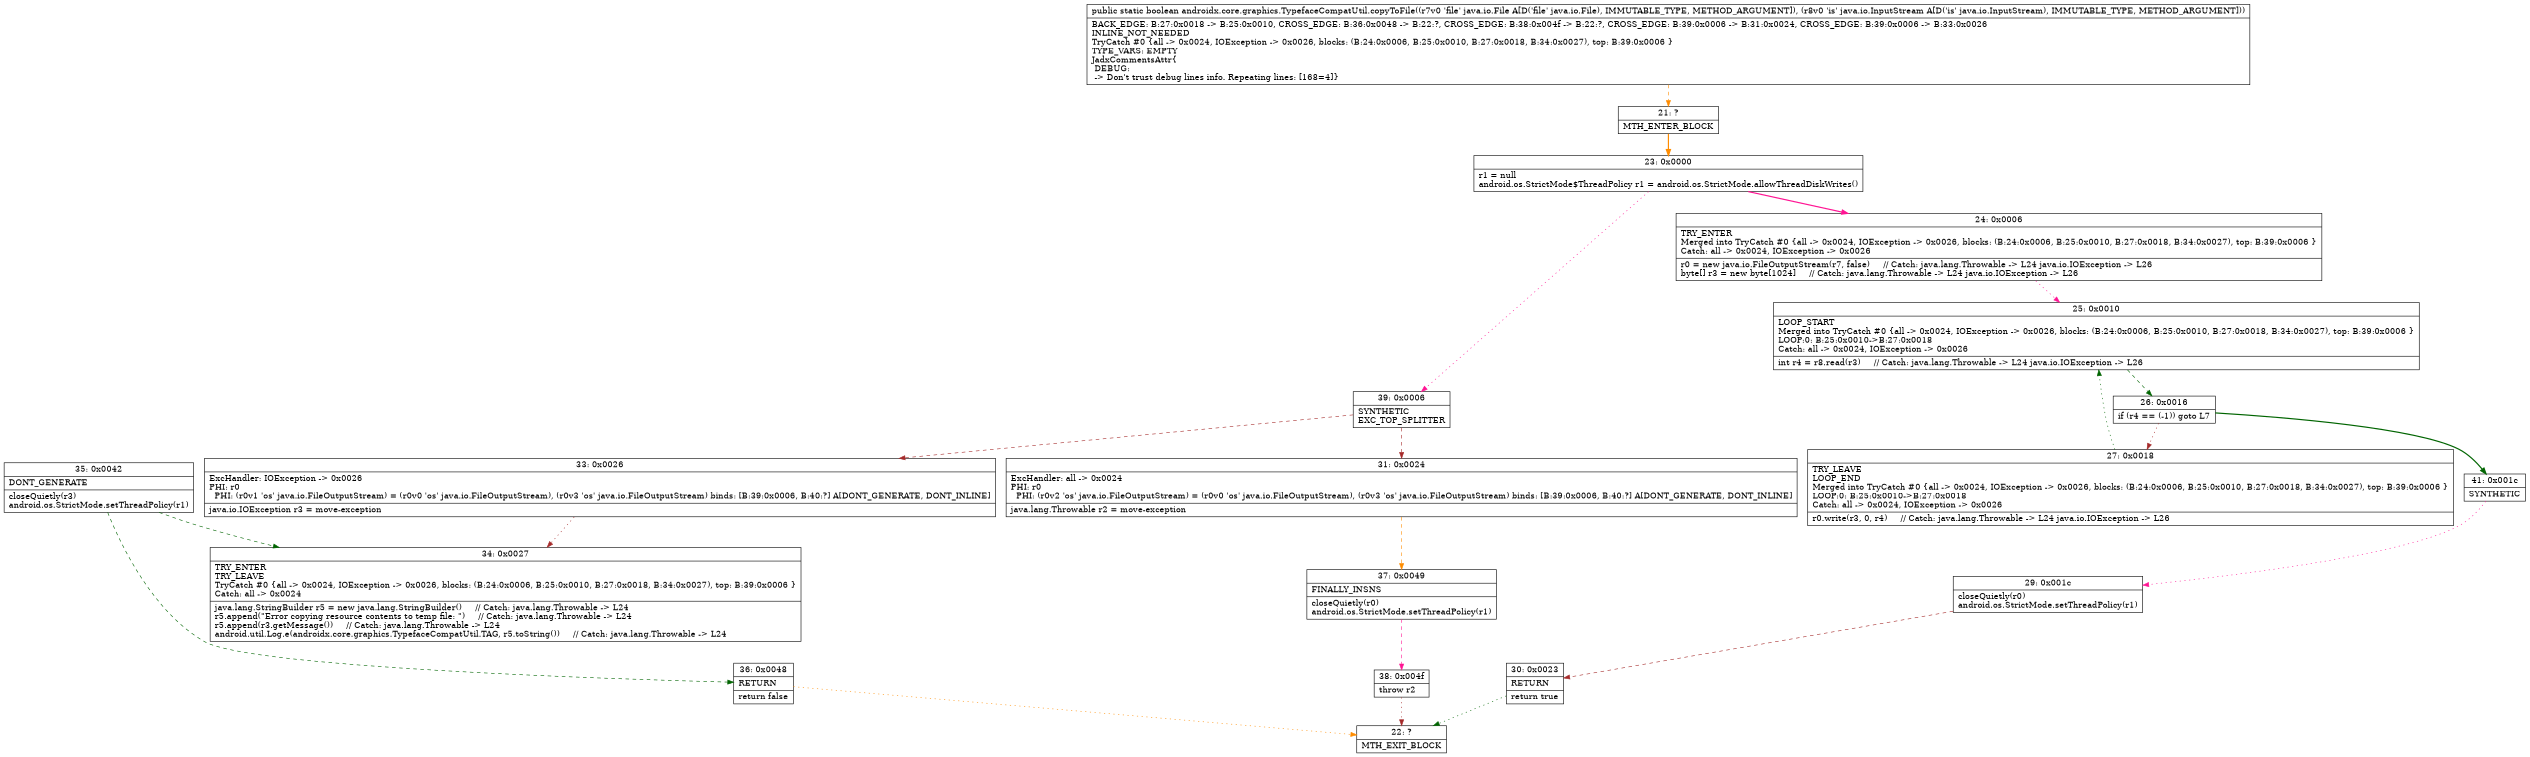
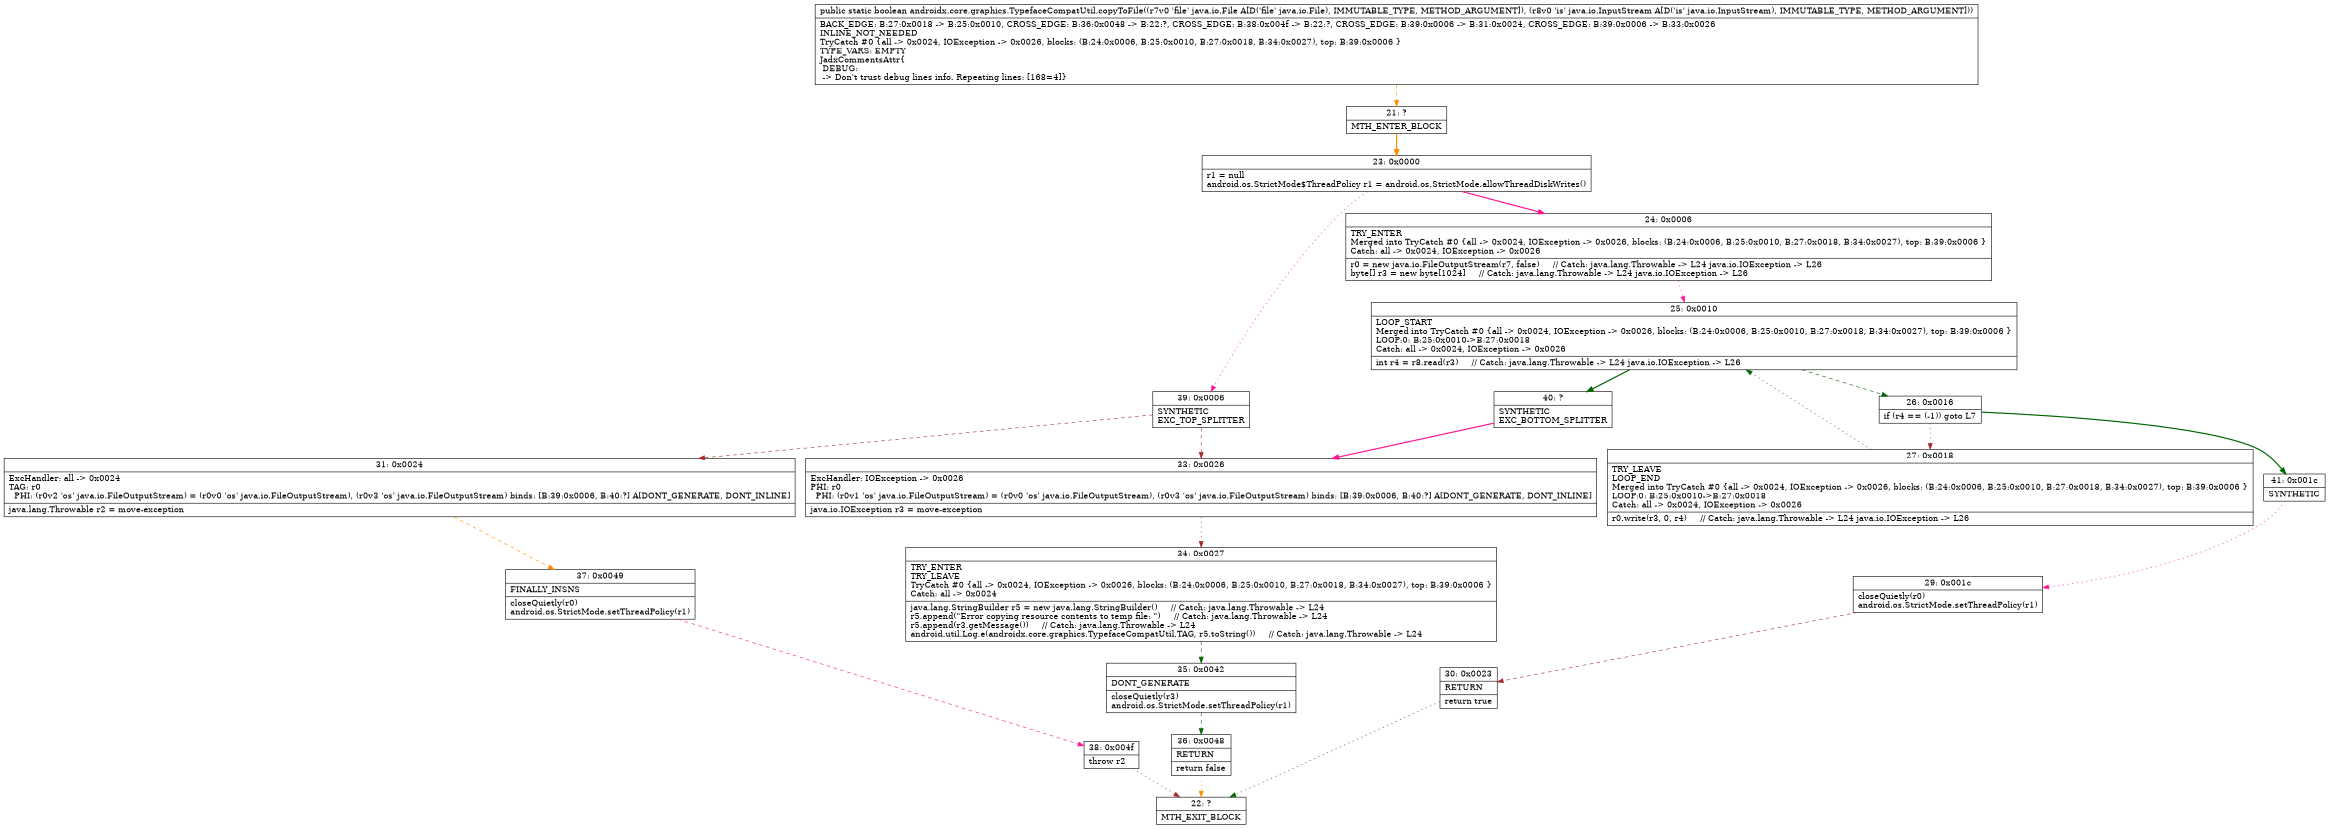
  digraph {
    node [shape=record]
    edge [color=darkgreen style=dotted]
    n1 [label="{21\:\ ?|MTH_ENTER_BLOCK\l}"]
    n2 [label="{23\:\ 0x0000|r1 = null\landroid.os.StrictMode$ThreadPolicy r1 = android.os.StrictMode.allowThreadDiskWrites()\l}"]
    n3 [label="{39\:\ 0x0006|SYNTHETIC\lEXC_TOP_SPLITTER\l}"]
    n4 [label="{24\:\ 0x0006|TRY_ENTER\lMerged into TryCatch #0 \{all \-\> 0x0024, IOException \-\> 0x0026, blocks: (B:24:0x0006, B:25:0x0010, B:27:0x0018, B:34:0x0027), top: B:39:0x0006 \}\lCatch: all \-\> 0x0024, IOException \-\> 0x0026\l|r0 = new java.io.FileOutputStream(r7, false)     \/\/ Catch: java.lang.Throwable \-\> L24 java.io.IOException \-\> L26\lbyte[] r3 = new byte[1024]     \/\/ Catch: java.lang.Throwable \-\> L24 java.io.IOException \-\> L26\l}"]
-   n5 [label="{31\:\ 0x0024|ExcHandler: all \-\> 0x0024\lPHI: r0 \l  PHI: (r0v2 'os' java.io.FileOutputStream) = (r0v0 'os' java.io.FileOutputStream), (r0v3 'os' java.io.FileOutputStream) binds: [B:39:0x0006, B:40:?] A[DONT_GENERATE, DONT_INLINE]\l|java.lang.Throwable r2 = move\-exception\l}"]
+   n5 [label="{31\:\ 0x0024|ExcHandler: all \-\> 0x0024\lTAG: r0 \l  PHI: (r0v2 'os' java.io.FileOutputStream) = (r0v0 'os' java.io.FileOutputStream), (r0v3 'os' java.io.FileOutputStream) binds: [B:39:0x0006, B:40:?] A[DONT_GENERATE, DONT_INLINE]\l|java.lang.Throwable r2 = move\-exception\l}"]
    n6 [label="{33\:\ 0x0026|ExcHandler: IOException \-\> 0x0026\lPHI: r0 \l  PHI: (r0v1 'os' java.io.FileOutputStream) = (r0v0 'os' java.io.FileOutputStream), (r0v3 'os' java.io.FileOutputStream) binds: [B:39:0x0006, B:40:?] A[DONT_GENERATE, DONT_INLINE]\l|java.io.IOException r3 = move\-exception\l}"]
    n7 [label="{25\:\ 0x0010|LOOP_START\lMerged into TryCatch #0 \{all \-\> 0x0024, IOException \-\> 0x0026, blocks: (B:24:0x0006, B:25:0x0010, B:27:0x0018, B:34:0x0027), top: B:39:0x0006 \}\lLOOP:0: B:25:0x0010\-\>B:27:0x0018\lCatch: all \-\> 0x0024, IOException \-\> 0x0026\l|int r4 = r8.read(r3)     \/\/ Catch: java.lang.Throwable \-\> L24 java.io.IOException \-\> L26\l}"]
    n8 [label="{37\:\ 0x0049|FINALLY_INSNS\l|closeQuietly(r0)\landroid.os.StrictMode.setThreadPolicy(r1)\l}"]
    n9 [label="{34\:\ 0x0027|TRY_ENTER\lTRY_LEAVE\lTryCatch #0 \{all \-\> 0x0024, IOException \-\> 0x0026, blocks: (B:24:0x0006, B:25:0x0010, B:27:0x0018, B:34:0x0027), top: B:39:0x0006 \}\lCatch: all \-\> 0x0024\l|java.lang.StringBuilder r5 = new java.lang.StringBuilder()     \/\/ Catch: java.lang.Throwable \-\> L24\lr5.append(\"Error copying resource contents to temp file: \")     \/\/ Catch: java.lang.Throwable \-\> L24\lr5.append(r3.getMessage())     \/\/ Catch: java.lang.Throwable \-\> L24\landroid.util.Log.e(androidx.core.graphics.TypefaceCompatUtil.TAG, r5.toString())     \/\/ Catch: java.lang.Throwable \-\> L24\l}"]
    n10 [label="{26\:\ 0x0016|if (r4 == (\-1)) goto L7\l}"]
+   n11 [label="{40\:\ ?|SYNTHETIC\lEXC_BOTTOM_SPLITTER\l}"]
    n12 [label="{27\:\ 0x0018|TRY_LEAVE\lLOOP_END\lMerged into TryCatch #0 \{all \-\> 0x0024, IOException \-\> 0x0026, blocks: (B:24:0x0006, B:25:0x0010, B:27:0x0018, B:34:0x0027), top: B:39:0x0006 \}\lLOOP:0: B:25:0x0010\-\>B:27:0x0018\lCatch: all \-\> 0x0024, IOException \-\> 0x0026\l|r0.write(r3, 0, r4)     \/\/ Catch: java.lang.Throwable \-\> L24 java.io.IOException \-\> L26\l}"]
    n13 [label="{41\:\ 0x001c|SYNTHETIC\l}"]
    n14 [label="{29\:\ 0x001c|closeQuietly(r0)\landroid.os.StrictMode.setThreadPolicy(r1)\l}"]
    n15 [label="{30\:\ 0x0023|RETURN\l|return true\l}"]
    n16 [label="{22\:\ ?|MTH_EXIT_BLOCK\l}"]
    n17 [label="{38\:\ 0x004f|throw r2\l}"]
    n18 [label="{35\:\ 0x0042|DONT_GENERATE\l|closeQuietly(r3)\landroid.os.StrictMode.setThreadPolicy(r1)\l}"]
    n19 [label="{36\:\ 0x0048|RETURN\l|return false\l}"]
    n20 [label="{public static boolean androidx.core.graphics.TypefaceCompatUtil.copyToFile((r7v0 'file' java.io.File A[D('file' java.io.File), IMMUTABLE_TYPE, METHOD_ARGUMENT]), (r8v0 'is' java.io.InputStream A[D('is' java.io.InputStream), IMMUTABLE_TYPE, METHOD_ARGUMENT]))  | BACK_EDGE: B:27:0x0018 \-\> B:25:0x0010, CROSS_EDGE: B:36:0x0048 \-\> B:22:?, CROSS_EDGE: B:38:0x004f \-\> B:22:?, CROSS_EDGE: B:39:0x0006 \-\> B:31:0x0024, CROSS_EDGE: B:39:0x0006 \-\> B:33:0x0026\lINLINE_NOT_NEEDED\lTryCatch #0 \{all \-\> 0x0024, IOException \-\> 0x0026, blocks: (B:24:0x0006, B:25:0x0010, B:27:0x0018, B:34:0x0027), top: B:39:0x0006 \}\lTYPE_VARS: EMPTY\lJadxCommentsAttr\{\l DEBUG: \l \-\> Don't trust debug lines info. Repeating lines: [168=4]\}\l}"]
    n1 -> n2 [color=darkorange style=bold]
    n2 -> n3 [color=deeppink]
    n2 -> n4 [color=deeppink style=bold]
    n3 -> n5 [color=brown style=dashed]
    n3 -> n6 [color=brown style=dashed]
    n4 -> n7 [color=deeppink]
    n5 -> n8 [color=darkorange style=dashed]
    n6 -> n9 [color=brown]
    n7 -> n10 [style=dashed]
+   n7 -> n11 [style=bold]
    n8 -> n17 [color=deeppink style=dashed]
-   n18 -> n9 [style=dashed]
+   n9 -> n18 [style=dashed]
    n10 -> n12 [color=brown]
    n10 -> n13 [style=bold]
+   n11 -> n6 [color=deeppink style=bold]
    n12 -> n7
    n13 -> n14 [color=deeppink]
    n14 -> n15 [color=brown style=dashed]
    n15 -> n16
    n17 -> n16 [color=brown]
    n18 -> n19 [style=dashed]
    n19 -> n16 [color=darkorange]
    n20 -> n1 [color=darkorange style=dashed]
  }
